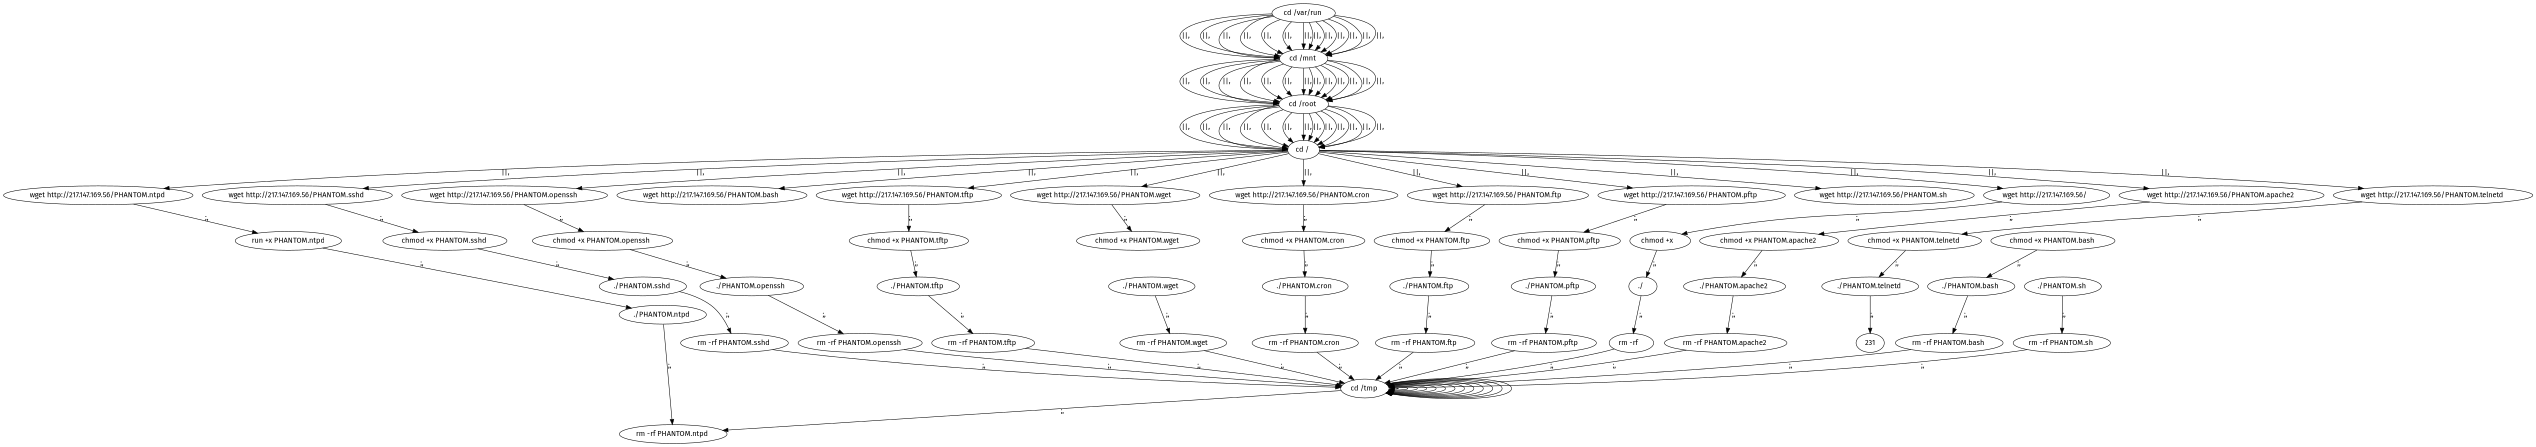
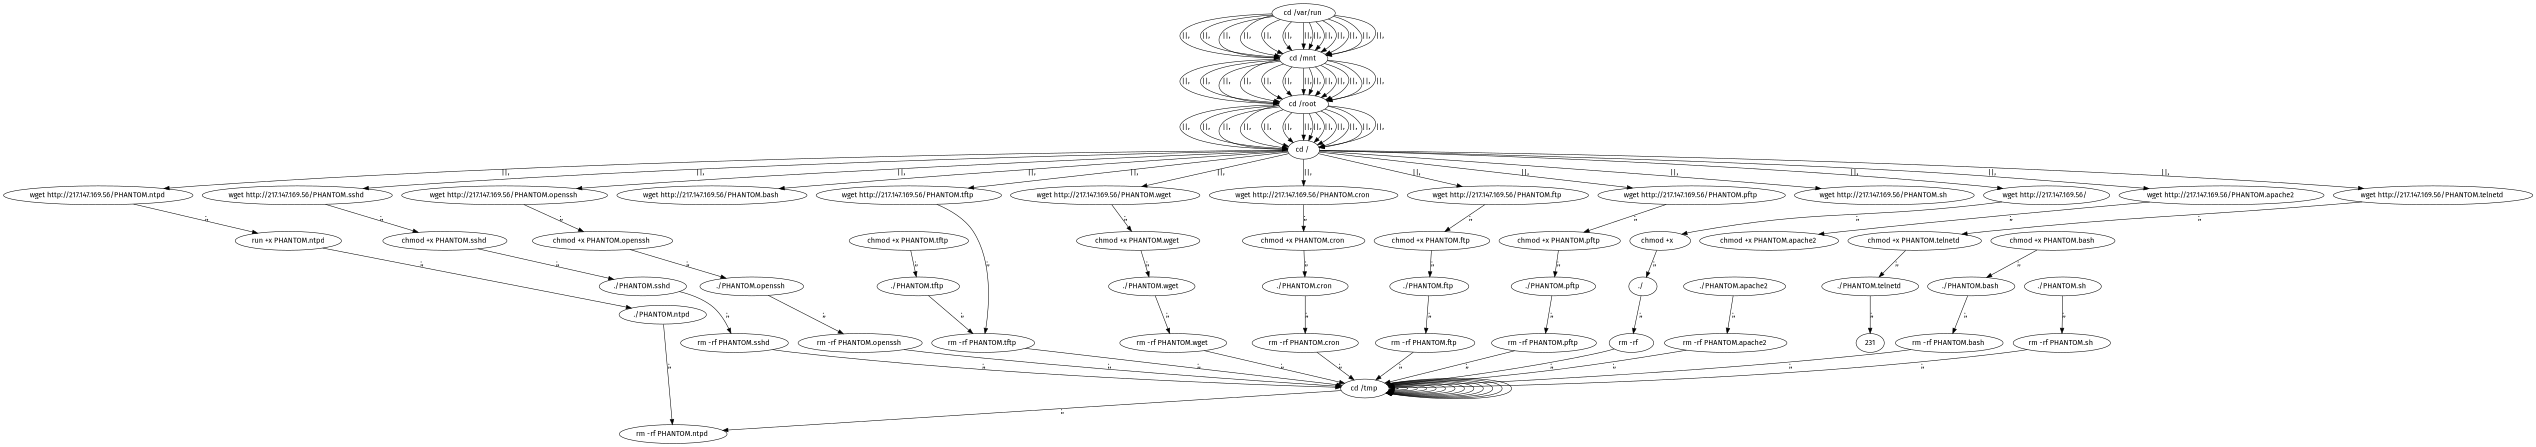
  digraph {
    fontname="Fira Sans"
    node [fontname="Fira Sans"]
    edge [fontname="Fira Sans"]
    n1 [label="cd /tmp "]
    n2 [label="rm -rf PHANTOM.ntpd "]
    n3 [label="cd /var/run "]
    n4 [label="cd /mnt "]
    n5 [label="cd /root "]
    n6 [label="cd / "]
    n7 [label="wget http://217.147.169.56/PHANTOM.ntpd "]
    n8 [label="wget http://217.147.169.56/PHANTOM.sshd "]
    n9 [label="wget http://217.147.169.56/PHANTOM.openssh "]
    n10 [label="wget http://217.147.169.56/PHANTOM.bash "]
    n11 [label="wget http://217.147.169.56/PHANTOM.tftp "]
    n12 [label="wget http://217.147.169.56/PHANTOM.wget "]
    n13 [label="wget http://217.147.169.56/PHANTOM.cron "]
    n14 [label="wget http://217.147.169.56/PHANTOM.ftp "]
    n15 [label="wget http://217.147.169.56/PHANTOM.pftp "]
    n16 [label="wget http://217.147.169.56/PHANTOM.sh "]
    n17 [label="wget http://217.147.169.56/  "]
    n18 [label="wget http://217.147.169.56/PHANTOM.apache2 "]
    n19 [label="wget http://217.147.169.56/PHANTOM.telnetd "]
    n20 [label="run +x PHANTOM.ntpd"]
    n21 [label="chmod +x PHANTOM.sshd "]
    n22 [label="chmod +x PHANTOM.openssh "]
    n23 [label="chmod +x PHANTOM.tftp "]
    n24 [label="chmod +x PHANTOM.wget "]
    n25 [label="chmod +x PHANTOM.cron "]
    n26 [label="chmod +x PHANTOM.ftp "]
    n27 [label="chmod +x PHANTOM.pftp "]
    n28 [label="chmod +x   "]
    n29 [label="chmod +x PHANTOM.apache2 "]
    n30 [label="chmod +x PHANTOM.telnetd "]
    n31 [label="./PHANTOM.ntpd "]
    n32 [label="./PHANTOM.sshd "]
    n33 [label="rm -rf PHANTOM.sshd "]
    n34 [label="./PHANTOM.openssh "]
    n35 [label="rm -rf PHANTOM.openssh "]
    n36 [label="chmod +x PHANTOM.bash "]
    n37 [label="./PHANTOM.bash "]
    n38 [label="rm -rf PHANTOM.bash "]
    n39 [label="./PHANTOM.tftp "]
    n40 [label="rm -rf PHANTOM.tftp "]
    n41 [label="./PHANTOM.wget "]
    n42 [label="rm -rf PHANTOM.wget "]
    n43 [label="./PHANTOM.cron "]
    n44 [label="rm -rf PHANTOM.cron "]
    n45 [label="./PHANTOM.ftp "]
    n46 [label="rm -rf PHANTOM.ftp "]
    n47 [label="./PHANTOM.pftp "]
    n48 [label="rm -rf PHANTOM.pftp "]
    n49 [label="./PHANTOM.sh "]
    n50 [label="rm -rf PHANTOM.sh "]
    n51 [label="./  "]
    n52 [label="rm -rf   "]
    n53 [label="./PHANTOM.apache2 "]
    n54 [label="rm -rf PHANTOM.apache2 "]
    n55 [label="./PHANTOM.telnetd "]
    231
    n1 -> n1
    n1 -> n1
    n1 -> n1
    n1 -> n1
    n1 -> n1
    n1 -> n1
    n1 -> n1
    n1 -> n1
    n1 -> n1
    n1 -> n1
    n1 -> n1
    n1 -> n1
    n1 -> n1
    n1 -> n2 [label=";,"]
    n3 -> n4 [label="||,"]
    n3 -> n4 [label="||,"]
    n3 -> n4 [label="||,"]
    n3 -> n4 [label="||,"]
    n3 -> n4 [label="||,"]
    n3 -> n4 [label="||,"]
    n3 -> n4 [label="||,"]
    n3 -> n4 [label="||,"]
    n3 -> n4 [label="||,"]
    n3 -> n4 [label="||,"]
    n3 -> n4 [label="||,"]
    n3 -> n4 [label="||,"]
    n3 -> n4 [label="||,"]
    n4 -> n5 [label="||,"]
    n4 -> n5 [label="||,"]
    n4 -> n5 [label="||,"]
    n4 -> n5 [label="||,"]
    n4 -> n5 [label="||,"]
    n4 -> n5 [label="||,"]
    n4 -> n5 [label="||,"]
    n4 -> n5 [label="||,"]
    n4 -> n5 [label="||,"]
    n4 -> n5 [label="||,"]
    n4 -> n5 [label="||,"]
    n4 -> n5 [label="||,"]
    n4 -> n5 [label="||,"]
    n5 -> n6 [label="||,"]
    n5 -> n6 [label="||,"]
    n5 -> n6 [label="||,"]
    n5 -> n6 [label="||,"]
    n5 -> n6 [label="||,"]
    n5 -> n6 [label="||,"]
    n5 -> n6 [label="||,"]
    n5 -> n6 [label="||,"]
    n5 -> n6 [label="||,"]
    n5 -> n6 [label="||,"]
    n5 -> n6 [label="||,"]
    n5 -> n6 [label="||,"]
    n5 -> n6 [label="||,"]
    n6 -> n7 [label="||,"]
    n6 -> n8 [label="||,"]
    n6 -> n9 [label="||,"]
    n6 -> n10 [label="||,"]
    n6 -> n11 [label="||,"]
    n6 -> n12 [label="||,"]
    n6 -> n13 [label="||,"]
    n6 -> n14 [label="||,"]
    n6 -> n15 [label="||,"]
    n6 -> n16 [label="||,"]
    n6 -> n17 [label="||,"]
    n6 -> n18 [label="||,"]
    n6 -> n19 [label="||,"]
    n7 -> n20 [label=";,"]
    n8 -> n21 [label=";,"]
    n9 -> n22 [label=";,"]
-   n11 -> n23 [label=";,"]
+   n11 -> n40 [label=";,"]
    n12 -> n24 [label=";,"]
    n13 -> n25 [label=";,"]
    n14 -> n26 [label=";,"]
    n15 -> n27 [label=";,"]
    n17 -> n28 [label=";,"]
    n18 -> n29 [label=";,"]
    n19 -> n30 [label=";,"]
    n20 -> n31 [label=";,"]
    n21 -> n32 [label=";,"]
    n22 -> n34 [label=";,"]
    n23 -> n39 [label=";,"]
+   n24 -> n41 [label=";,"]
    n25 -> n43 [label=";,"]
    n26 -> n45 [label=";,"]
    n27 -> n47 [label=";,"]
    n28 -> n51 [label=";,"]
-   n29 -> n53 [label=";,"]
    n30 -> n55 [label=";,"]
    n31 -> n2 [label=";,"]
    n32 -> n33 [label=";,"]
    n33 -> n1 [label=";,"]
    n34 -> n35 [label=";,"]
    n35 -> n1 [label=";,"]
    n36 -> n37 [label=";,"]
    n37 -> n38 [label=";,"]
    n38 -> n1 [label=";,"]
    n39 -> n40 [label=";,"]
    n40 -> n1 [label=";,"]
    n41 -> n42 [label=";,"]
    n42 -> n1 [label=";,"]
    n43 -> n44 [label=";,"]
    n44 -> n1 [label=";,"]
    n45 -> n46 [label=";,"]
    n46 -> n1 [label=";,"]
    n47 -> n48 [label=";,"]
    n48 -> n1 [label=";,"]
    n49 -> n50 [label=";,"]
    n50 -> n1 [label=";,"]
    n51 -> n52 [label=";,"]
    n52 -> n1 [label=";,"]
    n53 -> n54 [label=";,"]
    n54 -> n1 [label=";,"]
    n55 -> 231 [label=";,"]
  }
